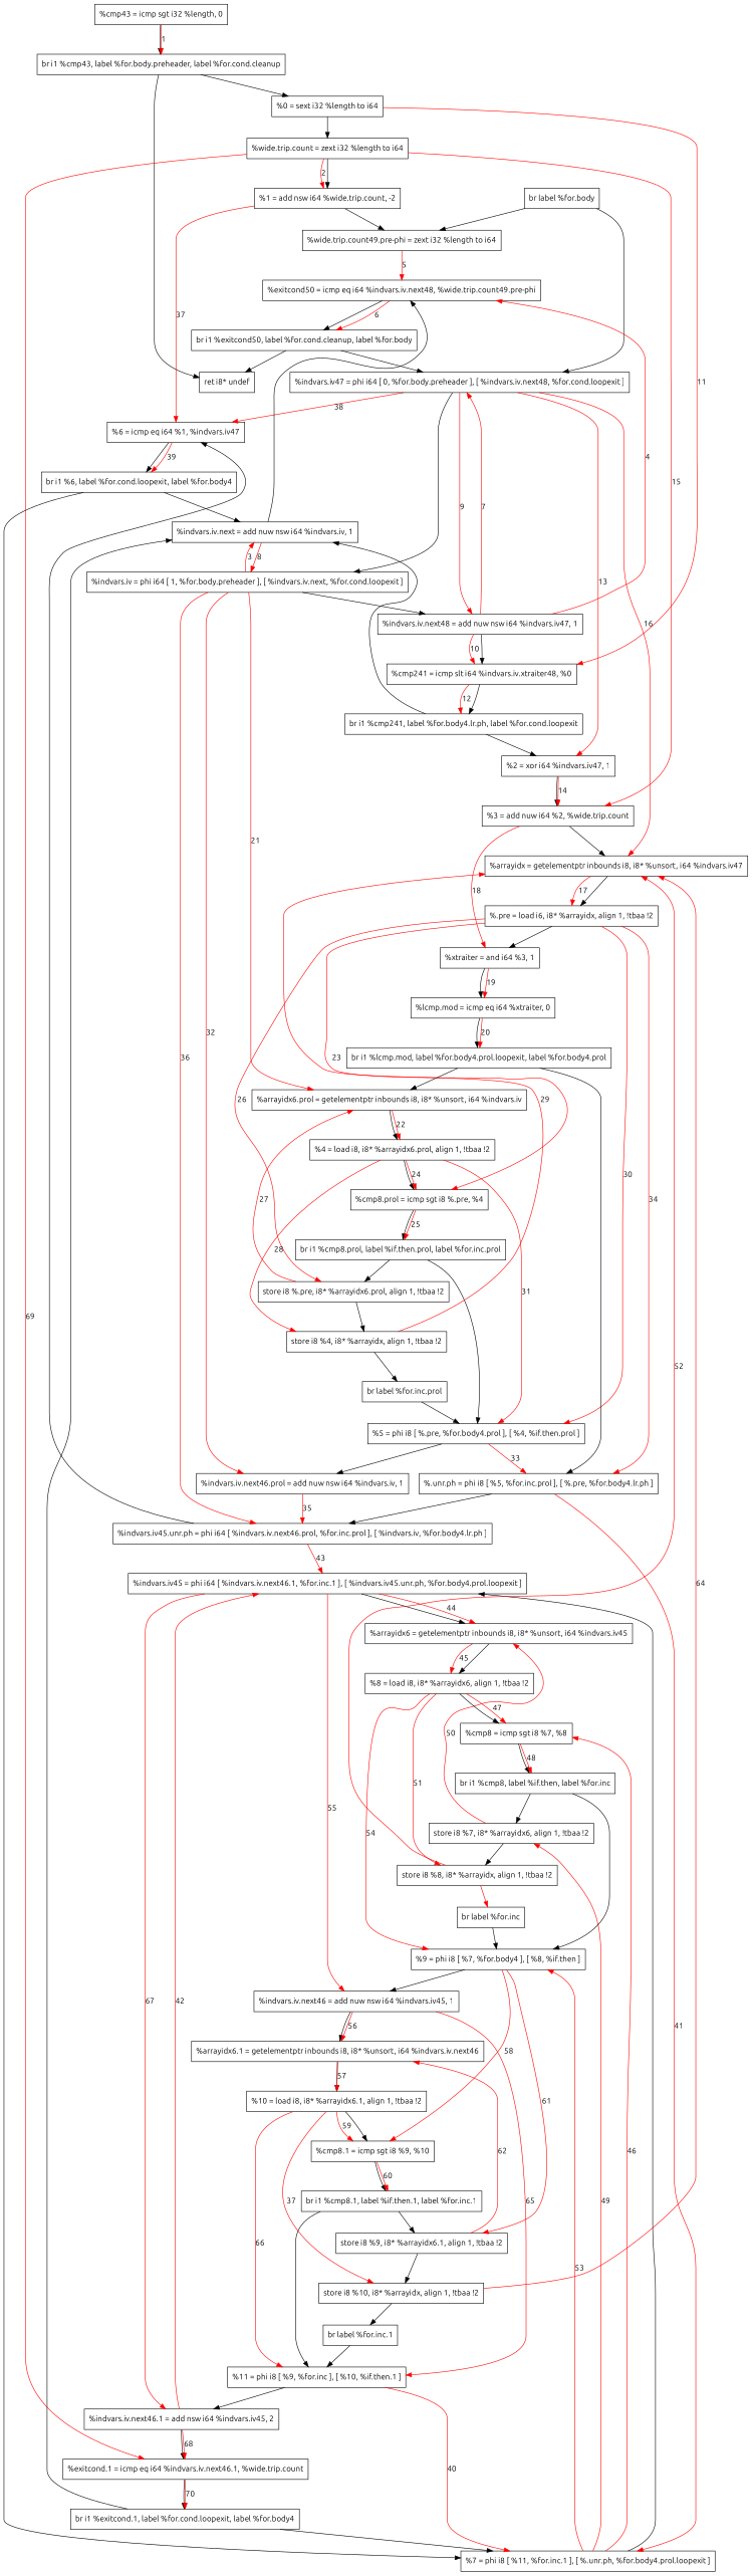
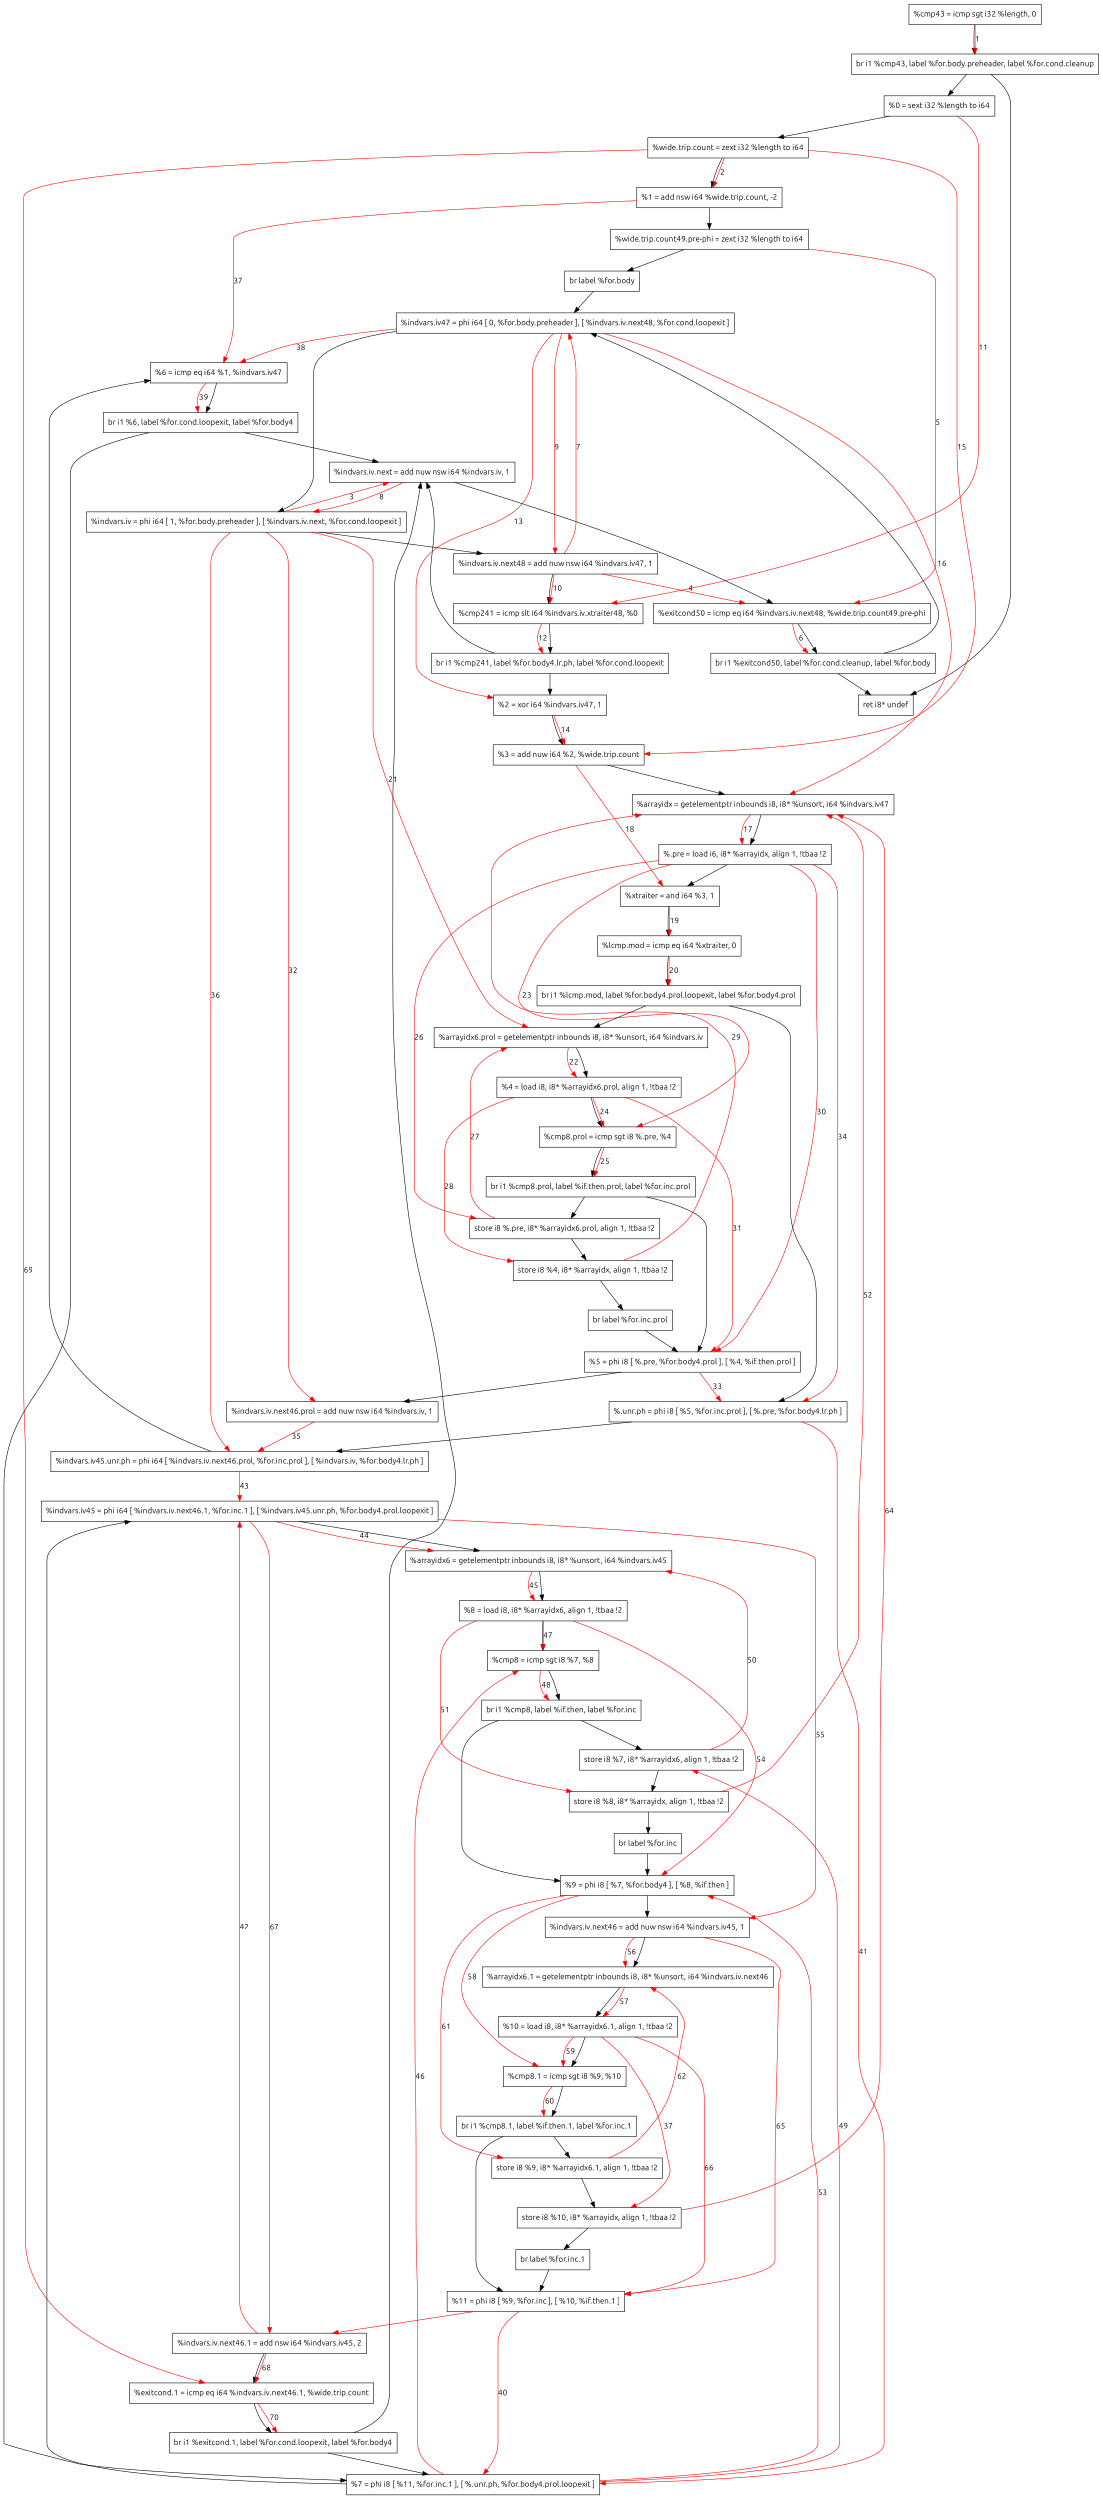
  digraph {
    fontname=Ubuntu
    node [fontname=Ubuntu shape=record]
    edge [fontname=Ubuntu color=red]
    n1 [label="  %cmp43 = icmp sgt i32 %length, 0"]
    n2 [label="  br i1 %cmp43, label %for.body.preheader, label %for.cond.cleanup"]
    n3 [label="  %0 = sext i32 %length to i64"]
    n4 [label="  ret i8* undef"]
    n5 [label="  %wide.trip.count = zext i32 %length to i64"]
    n6 [label="%cmp241 = icmp slt i64 %indvars.iv.xtraiter48, %0"]
    n7 [label="  %1 = add nsw i64 %wide.trip.count, -2"]
    n8 [label="  %3 = add nuw i64 %2, %wide.trip.count"]
    n9 [label="  %exitcond.1 = icmp eq i64 %indvars.iv.next46.1, %wide.trip.count"]
    n10 [label="  br i1 %cmp241, label %for.body4.lr.ph, label %for.cond.loopexit"]
    n11 [label="  %wide.trip.count49.pre-phi = zext i32 %length to i64"]
    n12 [label="  %6 = icmp eq i64 %1, %indvars.iv47"]
    n13 [label="  %arrayidx = getelementptr inbounds i8, i8* %unsort, i64 %indvars.iv47"]
    n14 [label="  %xtraiter = and i64 %3, 1"]
    n15 [label="  br i1 %exitcond.1, label %for.cond.loopexit, label %for.body4"]
    n16 [label="  br label %for.body"]
    n17 [label="  %exitcond50 = icmp eq i64 %indvars.iv.next48, %wide.trip.count49.pre-phi"]
    n18 [label="  br i1 %6, label %for.cond.loopexit, label %for.body4"]
    n19 [label="  %indvars.iv47 = phi i64 [ 0, %for.body.preheader ], [ %indvars.iv.next48, %for.cond.loopexit ]"]
    n20 [label="  br i1 %exitcond50, label %for.cond.cleanup, label %for.body"]
    n21 [label="  %indvars.iv = phi i64 [ 1, %for.body.preheader ], [ %indvars.iv.next, %for.cond.loopexit ]"]
    n22 [label="  %indvars.iv.next48 = add nuw nsw i64 %indvars.iv47, 1"]
    n23 [label="  %2 = xor i64 %indvars.iv47, 1"]
    n24 [label="  %indvars.iv.next = add nuw nsw i64 %indvars.iv, 1"]
    n25 [label="  %arrayidx6.prol = getelementptr inbounds i8, i8* %unsort, i64 %indvars.iv"]
    n26 [label="  %indvars.iv.next46.prol = add nuw nsw i64 %indvars.iv, 1"]
    n27 [label="  %indvars.iv45.unr.ph = phi i64 [ %indvars.iv.next46.prol, %for.inc.prol ], [ %indvars.iv, %for.body4.lr.ph ]"]
    n28 [label="%.pre = load i6, i8* %arrayidx, align 1, !tbaa !2"]
    n29 [label="  %4 = load i8, i8* %arrayidx6.prol, align 1, !tbaa !2"]
    n30 [label="  %indvars.iv45 = phi i64 [ %indvars.iv.next46.1, %for.inc.1 ], [ %indvars.iv45.unr.ph, %for.body4.prol.loopexit ]"]
    n31 [label="  %lcmp.mod = icmp eq i64 %xtraiter, 0"]
    n32 [label="  %cmp8.prol = icmp sgt i8 %.pre, %4"]
    n33 [label="  store i8 %.pre, i8* %arrayidx6.prol, align 1, !tbaa !2"]
    n34 [label="  %5 = phi i8 [ %.pre, %for.body4.prol ], [ %4, %if.then.prol ]"]
    n35 [label="  %.unr.ph = phi i8 [ %5, %for.inc.prol ], [ %.pre, %for.body4.lr.ph ]"]
    n36 [label="  br i1 %cmp8.prol, label %if.then.prol, label %for.inc.prol"]
    n37 [label="  store i8 %4, i8* %arrayidx, align 1, !tbaa !2"]
    n38 [label="  %7 = phi i8 [ %11, %for.inc.1 ], [ %.unr.ph, %for.body4.prol.loopexit ]"]
    n39 [label="  br i1 %lcmp.mod, label %for.body4.prol.loopexit, label %for.body4.prol"]
    n40 [label="  br label %for.inc.prol"]
    n41 [label="  %cmp8 = icmp sgt i8 %7, %8"]
    n42 [label="  store i8 %7, i8* %arrayidx6, align 1, !tbaa !2"]
    n43 [label="  %9 = phi i8 [ %7, %for.body4 ], [ %8, %if.then ]"]
    n44 [label="  %arrayidx6 = getelementptr inbounds i8, i8* %unsort, i64 %indvars.iv45"]
    n45 [label="  %indvars.iv.next46 = add nuw nsw i64 %indvars.iv45, 1"]
    n46 [label="  %indvars.iv.next46.1 = add nsw i64 %indvars.iv45, 2"]
    n47 [label="  br i1 %cmp8, label %if.then, label %for.inc"]
    n48 [label="  store i8 %8, i8* %arrayidx, align 1, !tbaa !2"]
    n49 [label="  %cmp8.1 = icmp sgt i8 %9, %10"]
    n50 [label="  store i8 %9, i8* %arrayidx6.1, align 1, !tbaa !2"]
    n51 [label="  %8 = load i8, i8* %arrayidx6, align 1, !tbaa !2"]
    n52 [label="  %11 = phi i8 [ %9, %for.inc ], [ %10, %if.then.1 ]"]
    n53 [label="  %arrayidx6.1 = getelementptr inbounds i8, i8* %unsort, i64 %indvars.iv.next46"]
    n54 [label="  br label %for.inc"]
    n55 [label="  br i1 %cmp8.1, label %if.then.1, label %for.inc.1"]
    n56 [label="  store i8 %10, i8* %arrayidx, align 1, !tbaa !2"]
    n57 [label="  %10 = load i8, i8* %arrayidx6.1, align 1, !tbaa !2"]
    n58 [label="  br label %for.inc.1"]
    n1 -> n2 [color=""]
    n1 -> n2 [label=1]
    n2 -> n3 [color=""]
    n2 -> n4 [color=""]
    n3 -> n5 [color=""]
    n3 -> n6 [label=11]
    n5 -> n7 [color=""]
    n5 -> n7 [label=2]
    n5 -> n8 [label=15]
    n5 -> n9 [label=69]
    n6 -> n10 [color=""]
    n6 -> n10 [label=12]
    n7 -> n11 [color=""]
    n7 -> n12 [label=37]
    n8 -> n13 [color=""]
    n8 -> n14 [label=18]
    n9 -> n15 [color=""]
    n9 -> n15 [label=70]
    n10 -> n23 [color=""]
    n10 -> n24 [color=""]
-   n16 -> n11 [color=""]
+   n11 -> n16 [color=""]
    n11 -> n17 [label=5]
    n12 -> n18 [color=""]
    n12 -> n18 [label=39]
    n13 -> n28 [color=""]
    n13 -> n28 [label=17]
    n14 -> n31 [color=""]
    n14 -> n31 [label=19]
    n15 -> n24 [color=""]
    n15 -> n38 [color=""]
    n16 -> n19 [color=""]
    n17 -> n20 [color=""]
    n17 -> n20 [label=6]
    n18 -> n24 [color=""]
    n18 -> n38 [color=""]
    n19 -> n12 [label=38]
    n19 -> n13 [label=16]
    n19 -> n21 [color=""]
    n19 -> n22 [label=9]
    n19 -> n23 [label=13]
    n20 -> n4 [color=""]
    n20 -> n19 [color=""]
    n21 -> n22 [color=""]
    n21 -> n24 [label=3]
    n21 -> n25 [label=21]
    n21 -> n26 [label=32]
    n21 -> n27 [label=36]
    n22 -> n6 [color=""]
    n22 -> n6 [label=10]
    n22 -> n17 [label=4]
    n22 -> n19 [label=7]
    n23 -> n8 [color=""]
    n23 -> n8 [label=14]
    n24 -> n17 [color=""]
    n24 -> n21 [label=8]
    n25 -> n29 [color=""]
    n25 -> n29 [label=22]
    n26 -> n27 [label=35]
    n27 -> n12 [color=""]
    n27 -> n30 [label=43]
    n28 -> n14 [color=""]
    n28 -> n32 [label=23]
    n28 -> n33 [label=26]
    n28 -> n34 [label=30]
    n28 -> n35 [label=34]
    n29 -> n32 [color=""]
    n29 -> n32 [label=24]
    n29 -> n34 [label=31]
    n29 -> n37 [label=28]
    n30 -> n44 [color=""]
    n30 -> n44 [label=44]
    n30 -> n45 [label=55]
    n30 -> n46 [label=67]
    n31 -> n39 [color=""]
    n31 -> n39 [label=20]
    n32 -> n36 [color=""]
    n32 -> n36 [label=25]
    n33 -> n25 [label=27]
    n33 -> n37 [color=""]
    n34 -> n26 [color=""]
    n34 -> n35 [label=33]
    n35 -> n27 [color=""]
    n35 -> n38 [label=41]
    n36 -> n33 [color=""]
    n36 -> n34 [color=""]
    n37 -> n13 [label=29]
    n37 -> n40 [color=""]
    n38 -> n30 [color=""]
    n38 -> n41 [label=46]
    n38 -> n42 [label=49]
    n38 -> n43 [label=53]
    n39 -> n25 [color=""]
    n39 -> n35 [color=""]
    n40 -> n34 [color=""]
    n41 -> n47 [color=""]
    n41 -> n47 [label=48]
    n42 -> n44 [label=50]
    n42 -> n48 [color=""]
    n43 -> n45 [color=""]
    n43 -> n49 [label=58]
    n43 -> n50 [label=61]
    n44 -> n51 [color=""]
    n44 -> n51 [label=45]
    n45 -> n52 [label=65]
    n45 -> n53 [color=""]
    n45 -> n53 [label=56]
    n46 -> n9 [color=""]
    n46 -> n9 [label=68]
    n46 -> n30 [label=42]
    n47 -> n42 [color=""]
    n47 -> n43 [color=""]
    n48 -> n13 [label=52]
-   n48 -> n54
+   n48 -> n54 [color=""]
    n49 -> n55 [color=""]
    n49 -> n55 [label=60]
    n50 -> n53 [label=62]
    n50 -> n56 [color=""]
    n51 -> n41 [color=""]
    n51 -> n41 [label=47]
    n51 -> n43 [label=54]
    n51 -> n48 [label=51]
    n52 -> n38 [label=40]
-   n52 -> n46 [color=""]
+   n52 -> n46
    n53 -> n57 [color=""]
    n53 -> n57 [label=57]
    n54 -> n43 [color=""]
    n55 -> n50 [color=""]
    n55 -> n52 [color=""]
    n56 -> n13 [label=64]
    n56 -> n58 [color=""]
    n57 -> n49 [color=""]
    n57 -> n49 [label=59]
    n57 -> n52 [label=66]
    n57 -> n56 [label=37]
    n58 -> n52 [color=""]
  }
